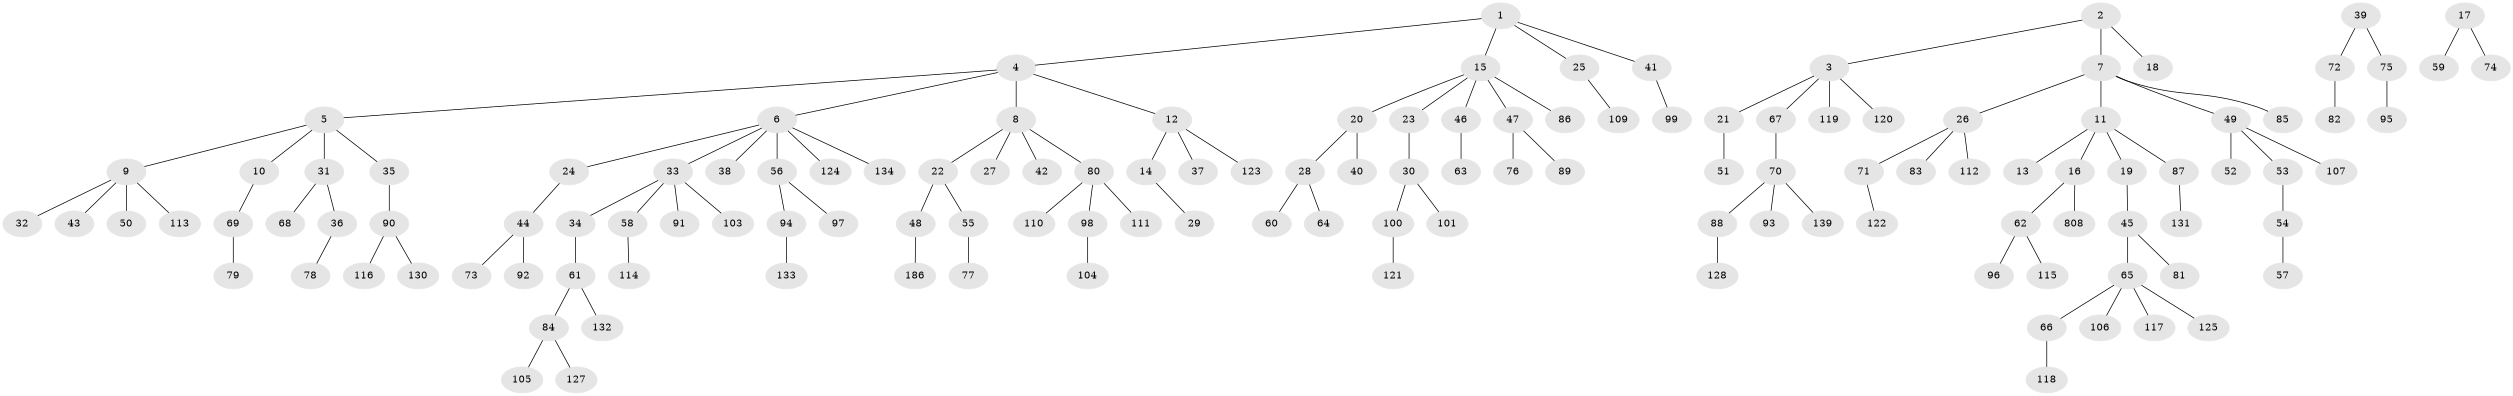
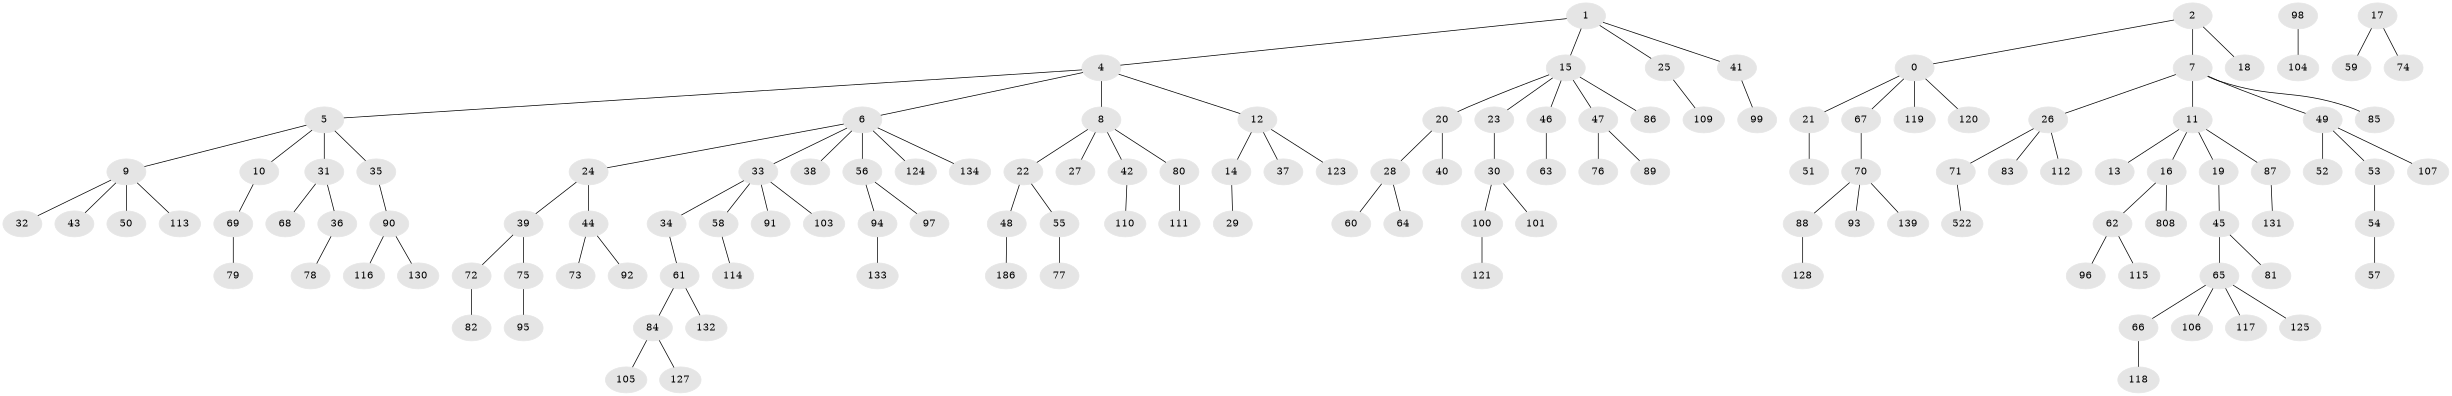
  graph {
    node [color=gray90 style=filled]
    1
    4
    15
    25
    41
    2
-   3
+   3 [label=0]
    7
    18
    5
    6
    8
    12
    20
    23
    46
    47
    86
    109
    99
    21
    67
    119
    120
    26
    11
    49
    85
    71
    83
    112
    51
    70
    9
    10
    31
    35
    24
    33
    38
    56
    124
    134
    22
    27
    42
    80
    14
    37
    123
    32
    43
    50
    113
    69
    68
    36
    90
    39
    44
    34
    58
    91
    103
    94
    97
    13
    16
    19
    87
    52
    53
    107
    48
    55
    110
    98
    111
    17
    59
    74
    79
    62
    n84 [label=808]
    45
    131
    29
    28
    40
    30
    63
    76
    89
    96
    115
    65
    81
    60
    64
    n100 [label=186]
    77
    100
    101
    72
    75
    73
    92
-   122
+   122 [label=522]
    121
    61
    114
    84
    132
    78
    116
    130
    82
    95
    66
    106
    117
    125
    54
    57
    133
    105
    127
    118
    88
    93
    n131 [label=139]
    128
    104
    1 -- 4
    1 -- 15
    1 -- 25
    1 -- 41
    4 -- 5
    4 -- 6
    4 -- 8
    4 -- 12
    15 -- 20
    15 -- 23
    15 -- 46
    15 -- 47
    15 -- 86
    25 -- 109
    41 -- 99
    2 -- 3
    2 -- 7
    2 -- 18
    3 -- 21
    3 -- 67
    3 -- 119
    3 -- 120
    7 -- 26
    7 -- 11
    7 -- 49
    7 -- 85
    5 -- 9
    5 -- 10
    5 -- 31
    5 -- 35
    6 -- 24
    6 -- 33
    6 -- 38
    6 -- 56
    6 -- 124
    6 -- 134
    8 -- 22
    8 -- 27
    8 -- 42
    8 -- 80
    12 -- 14
    12 -- 37
    12 -- 123
    20 -- 28
    20 -- 40
    23 -- 30
    46 -- 63
    47 -- 76
    47 -- 89
    21 -- 51
    67 -- 70
    26 -- 71
    26 -- 83
    26 -- 112
    11 -- 13
    11 -- 16
    11 -- 19
    11 -- 87
    49 -- 52
    49 -- 53
    49 -- 107
    71 -- 122
    70 -- 88
    70 -- 93
    70 -- n131
    9 -- 32
    9 -- 43
    9 -- 50
    9 -- 113
    10 -- 69
    31 -- 68
    31 -- 36
    35 -- 90
+   24 -- 39
    24 -- 44
    33 -- 34
    33 -- 58
    33 -- 91
    33 -- 103
    56 -- 94
    56 -- 97
    22 -- 48
    22 -- 55
-   80 -- 110
-   80 -- 98
+   42 -- 110
    80 -- 111
    14 -- 29
    69 -- 79
    36 -- 78
    90 -- 116
    90 -- 130
    39 -- 72
    39 -- 75
    44 -- 73
    44 -- 92
    34 -- 61
    58 -- 114
    94 -- 133
    16 -- 62
    16 -- n84
    19 -- 45
    87 -- 131
    53 -- 54
    48 -- n100
    55 -- 77
    98 -- 104
    17 -- 59
    17 -- 74
    62 -- 96
    62 -- 115
    45 -- 65
    45 -- 81
    28 -- 60
    28 -- 64
    30 -- 100
    30 -- 101
    65 -- 66
    65 -- 106
    65 -- 117
    65 -- 125
    100 -- 121
    72 -- 82
    75 -- 95
    61 -- 84
    61 -- 132
    84 -- 105
    84 -- 127
    66 -- 118
    54 -- 57
    88 -- 128
  }
